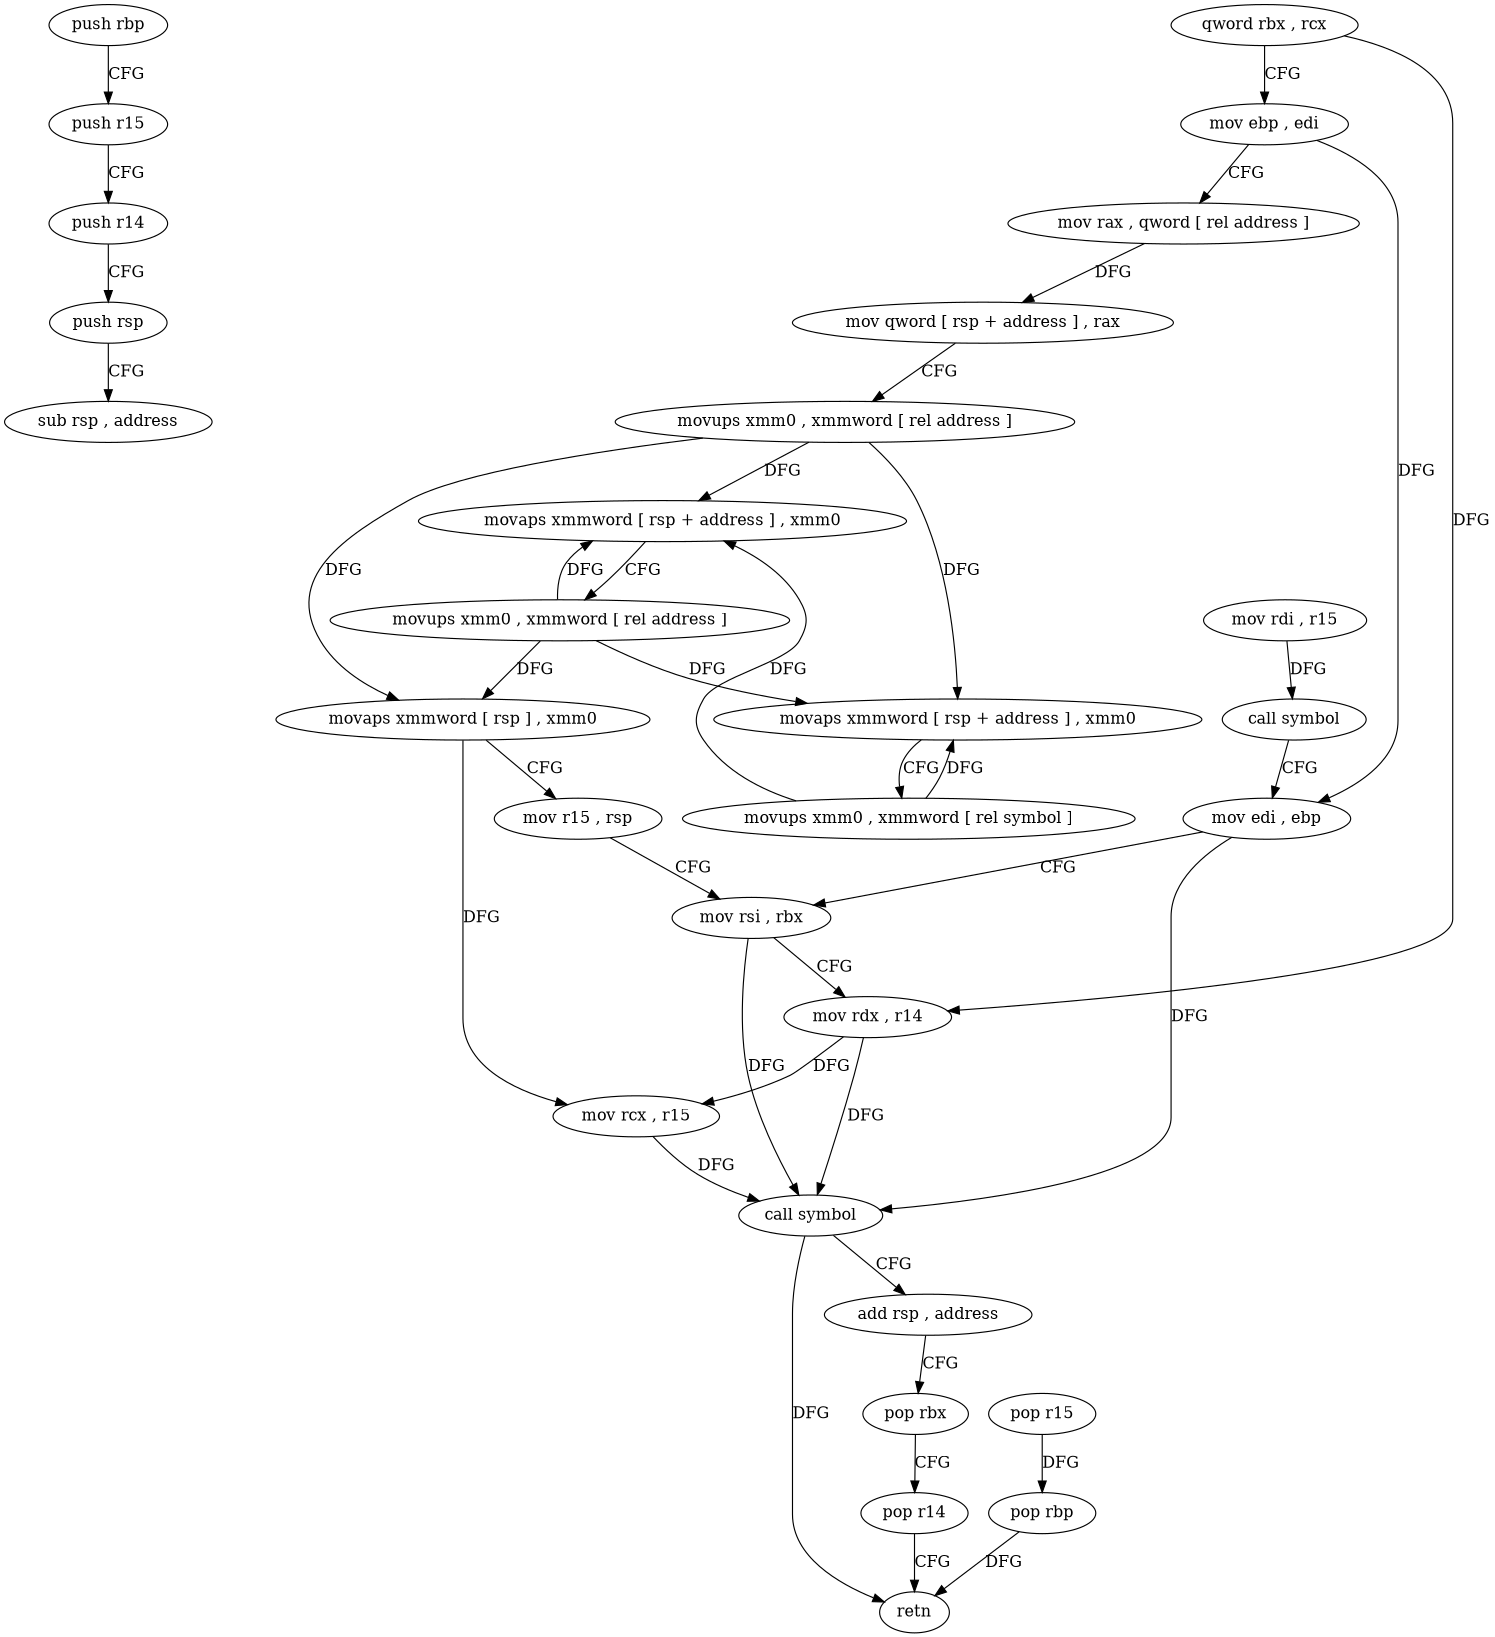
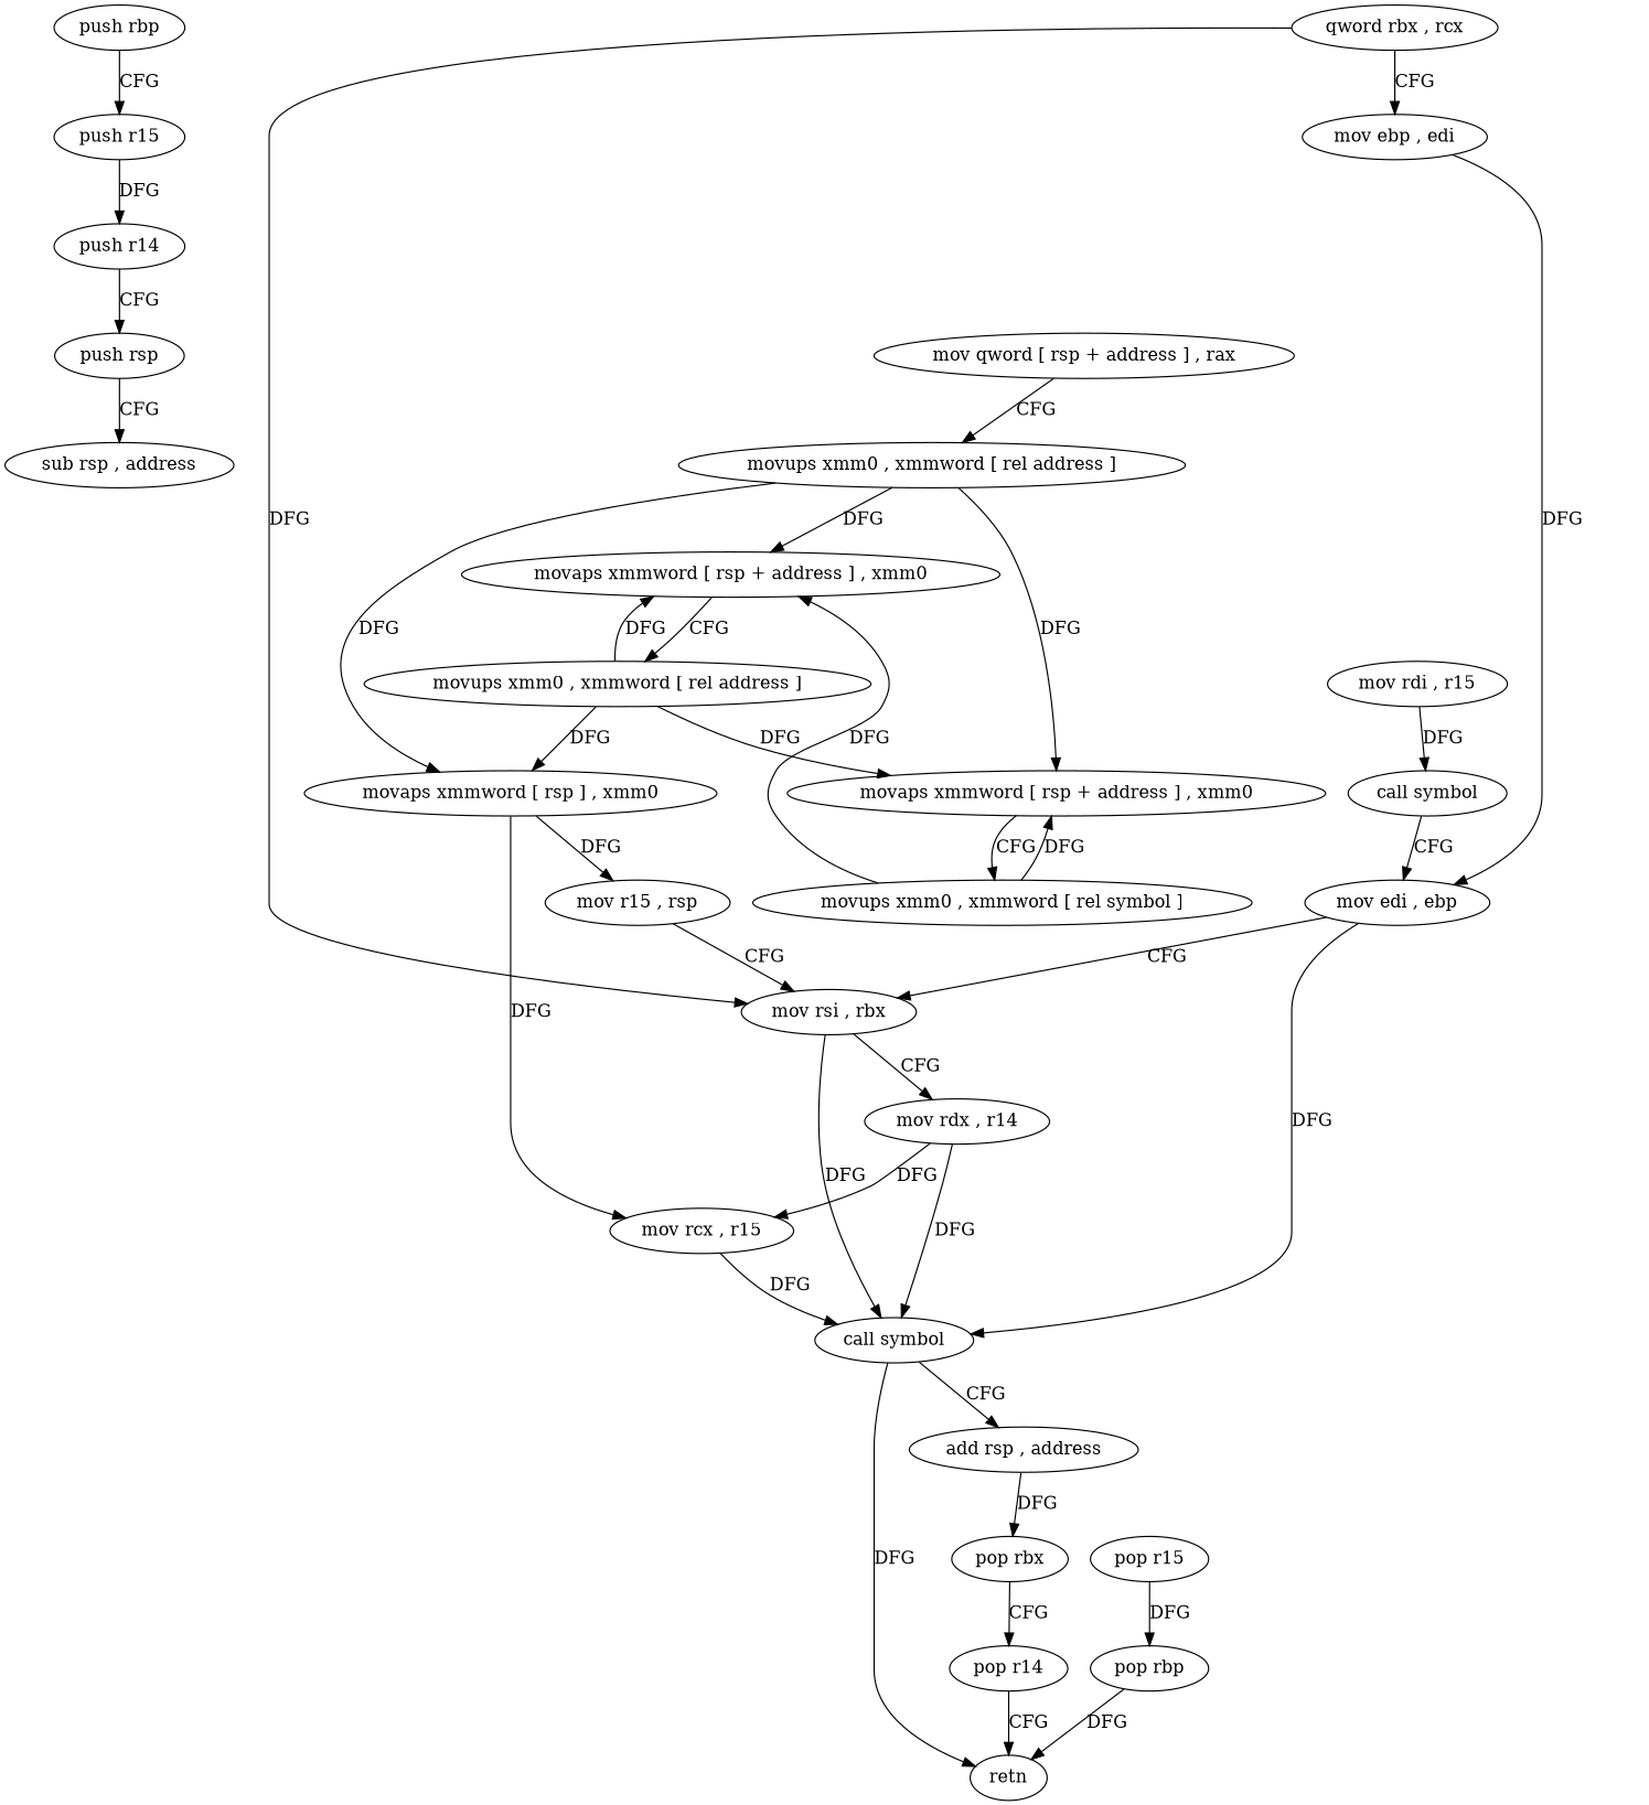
  digraph {
    n1 [label="push rbp"]
    n2 [label="push r15"]
    n3 [label="push r14"]
    n4 [label="push rsp"]
    n5 [label="sub rsp , address"]
    n6 [label="qword rbx , rcx"]
    n7 [label="mov ebp , edi"]
    n8 [label="mov rsi , rbx"]
    n9 [label="mov rdx , r14"]
    n10 [label="mov rcx , r15"]
    n11 [label="call symbol"]
-   n12 [label="mov rax , qword [ rel address ]"]
    n13 [label="mov edi , ebp"]
    n14 [label="mov qword [ rsp + address ] , rax"]
    n15 [label="movups xmm0 , xmmword [ rel address ]"]
    n16 [label="movaps xmmword [ rsp + address ] , xmm0"]
    n17 [label="movaps xmmword [ rsp + address ] , xmm0"]
    n18 [label="movaps xmmword [ rsp ] , xmm0"]
    n19 [label="movups xmm0 , xmmword [ rel address ]"]
    n20 [label="movups xmm0 , xmmword [ rel symbol ]"]
    n21 [label="mov r15 , rsp"]
    n22 [label="mov rdi , r15"]
    n23 [label="call symbol"]
    n24 [label="add rsp , address"]
    n25 [label=retn]
    n26 [label="pop rbx"]
    n27 [label="pop r14"]
    n28 [label="pop r15"]
    n29 [label="pop rbp"]
    n1 -> n2 [label=CFG]
-   n2 -> n3 [label=CFG]
+   n2 -> n3 [label=DFG]
    n3 -> n4 [label=CFG]
    n4 -> n5 [label=CFG]
    n6 -> n7 [label=CFG]
-   n6 -> n9 [label=DFG]
-   n7 -> n12 [label=CFG]
+   n6 -> n8 [label=DFG]
    n7 -> n13 [label=DFG]
    n8 -> n9 [label=CFG]
    n8 -> n11 [label=DFG]
    n9 -> n10 [label=DFG]
    n9 -> n11 [label=DFG]
    n10 -> n11 [label=DFG]
    n11 -> n24 [label=CFG]
    n11 -> n25 [label=DFG]
-   n12 -> n14 [label=DFG]
    n13 -> n8 [label=CFG]
    n13 -> n11 [label=DFG]
    n14 -> n15 [label=CFG]
    n15 -> n16 [label=DFG]
    n15 -> n17 [label=DFG]
    n15 -> n18 [label=DFG]
    n16 -> n19 [label=CFG]
    n17 -> n20 [label=CFG]
    n18 -> n10 [label=DFG]
-   n18 -> n21 [label=CFG]
+   n18 -> n21 [label=DFG]
    n19 -> n16 [label=DFG]
    n19 -> n17 [label=DFG]
    n19 -> n18 [label=DFG]
    n20 -> n16 [label=DFG]
    n20 -> n17 [label=DFG]
    n21 -> n8 [label=CFG]
    n22 -> n23 [label=DFG]
    n23 -> n13 [label=CFG]
-   n24 -> n26 [label=CFG]
+   n24 -> n26 [label=DFG]
    n26 -> n27 [label=CFG]
    n27 -> n25 [label=CFG]
    n28 -> n29 [label=DFG]
    n29 -> n25 [label=DFG]
  }
